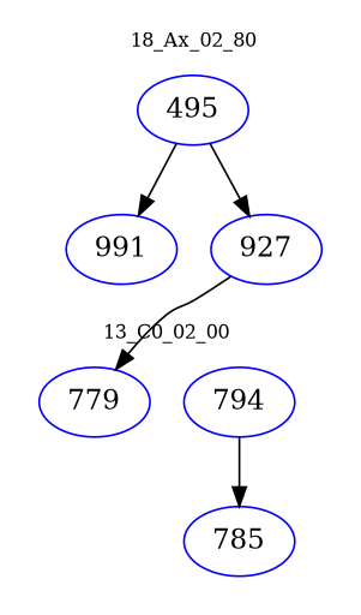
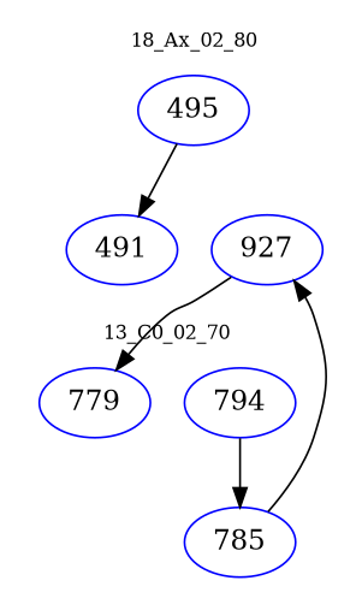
  digraph {
    node [color=blue]
    edge [color=black]
    n1 [label=495]
-   n2 [label=991]
+   n2 [label=491]
    n3 [label=927]
    n4 [label=794]
    n5 [label=779]
    n6 [label=785]
    subgraph cluster_1 {
      color=white
      fontsize=10
      label="18_Ax_02_80"
      n1
      n2
      n3
    }
    subgraph cluster_2 {
      color=white
      fontsize=10
-     label="13_C0_02_00"
+     label="13_C0_02_70"
      n4
      n5
      n6
    }
    n1 -> n2
-   n1 -> n3
+   n6 -> n3
    n3 -> n5
    n4 -> n6
  }
